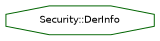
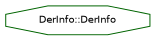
  digraph {
    rankdir=LR
-   n1 [color=darkgreen fillcolor=white fontname=Helvetica fontsize=10 height=0.2 label="Security::DerInfo" shape=octagon style=filled width=0.4]
+   n1 [color=darkgreen fillcolor=white fontname=Helvetica fontsize=10 height=0.2 label="DerInfo::DerInfo" shape=octagon style=filled width=0.4]
  }
